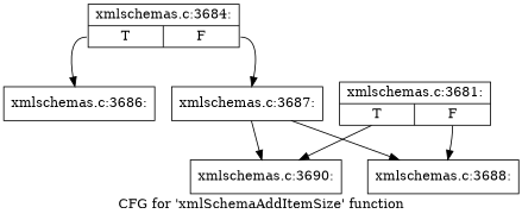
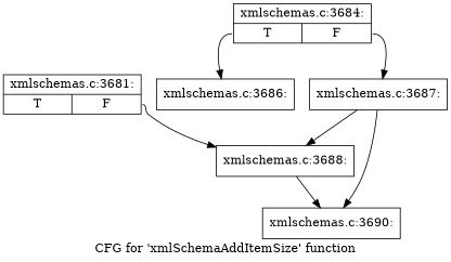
  digraph {
    label="CFG for 'xmlSchemaAddItemSize' function"
    node [shape=record]
    n1 [label="{xmlschemas.c:3681:|{<s0>T|<s1>F}}"]
    n2 [label="{xmlschemas.c:3688:}"]
    n3 [label="{xmlschemas.c:3684:|{<s0>T|<s1>F}}"]
    n4 [label="{xmlschemas.c:3686:}"]
    n5 [label="{xmlschemas.c:3687:}"]
    n6 [label="{xmlschemas.c:3690:}"]
    n1 -> n2 [tailport=s1]
-   n1 -> n6
+   n2 -> n6
    n3 -> n4 [tailport=s0]
    n3 -> n5 [tailport=s1]
    n5 -> n2
    n5 -> n6
  }
